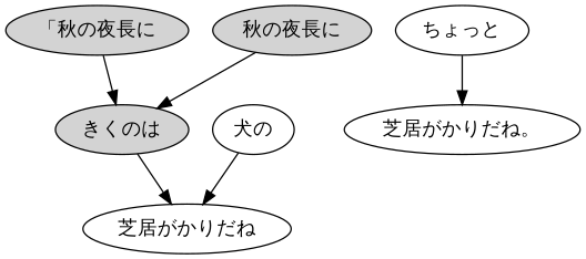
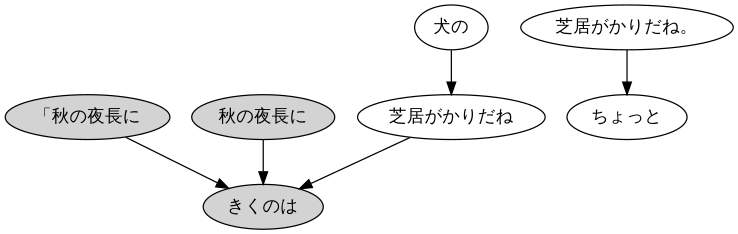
  digraph {
    fontname="Courier Prime"
    node [fillcolor=white fontname="Courier Prime" style=filled]
    edge [fontname="Courier Prime"]
    n1 [fillcolor=lightgrey label="「秋の夜長に"]
    n2 [fillcolor=lightgrey label="きくのは"]
    n3 [fillcolor=lightgrey label="秋の夜長に"]
    n4 [label="犬の"]
    n5 [label="芝居がかりだね"]
    n6 [label="芝居がかりだね。"]
    n7 [label="ちょっと"]
    n1 -> n2
    n3 -> n2
    n4 -> n5
-   n2 -> n5
-   n7 -> n6
+   n5 -> n2
+   n6 -> n7
  }
